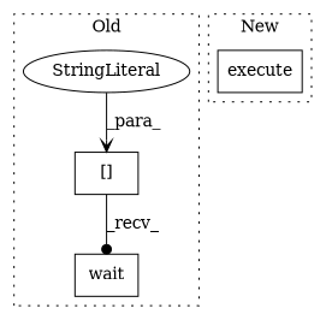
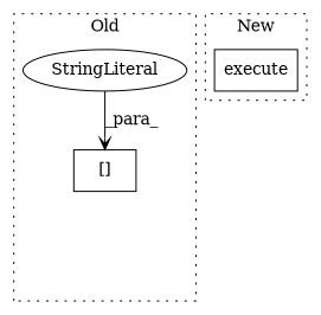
  digraph {
    node [a=32 shape=box]
-   n1 [l="5,1" label=wait s="2149,2156"]
    n2 [a=2 l="4,1" label="[]" s="2137,2147"]
    n3 [a=45 l=6 label=StringLiteral s=2141 shape=ellipse]
    n4 [l="8,1" label=execute s="2324,2435"]
    subgraph cluster_1 {
      label=Old
      style=dotted
-     n1
      n2
      n3
    }
    subgraph cluster_2 {
      label=New
      style=dotted
      n4
    }
-   n2 -> n1 [label=_recv_ arrowhead=dot]
    n3 -> n2 [label=_para_ arrowhead=vee]
  }
